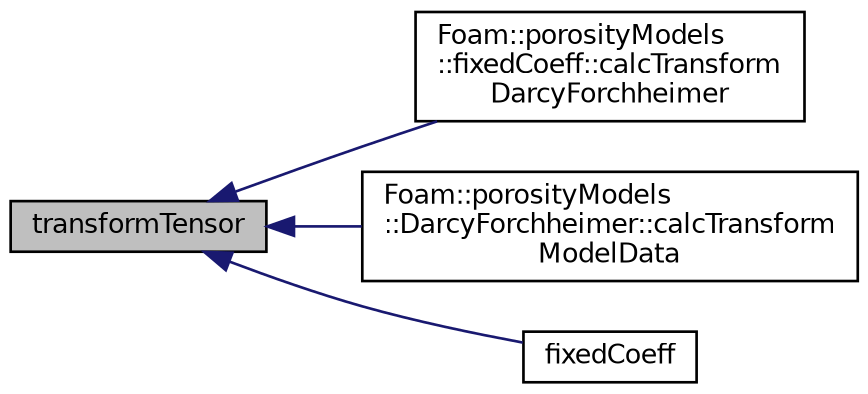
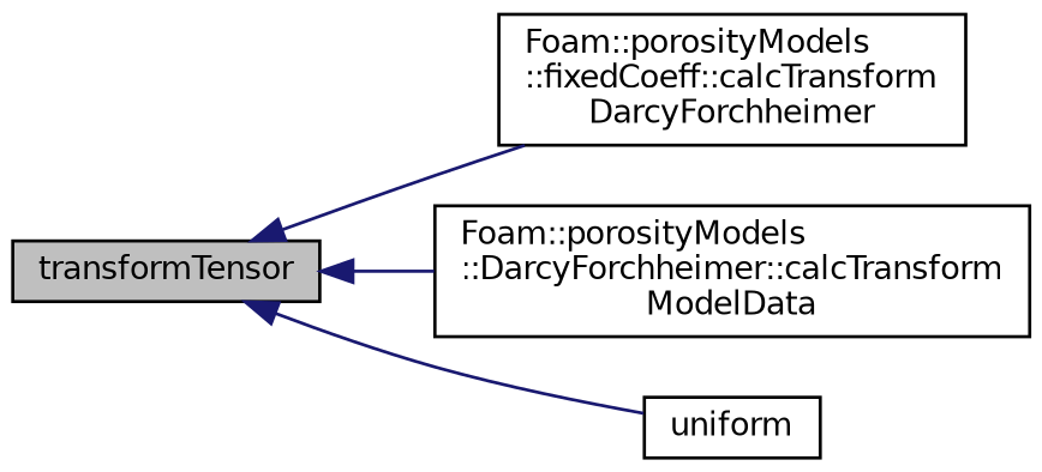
  digraph {
    rankdir=LR
    node [color=black fontname=Helvetica fontsize=10 shape=record]
    edge [color=midnightblue dir=back fontname=Helvetica fontsize=10 labelfontname=Helvetica labelfontsize=10 style=solid]
    n1 [fillcolor=grey75 fontcolor=black height=0.2 label=transformTensor style=filled width=0.4]
    n2 [height=0.2 label="Foam::porosityModels\l::fixedCoeff::calcTransform\lDarcyForchheimer" width=0.4]
    n3 [height=0.2 label="Foam::porosityModels\l::DarcyForchheimer::calcTransform\lModelData" width=0.4]
-   n4 [height=0.2 label=fixedCoeff width=0.4]
+   n4 [height=0.2 label=uniform width=0.4]
    n1 -> n2
    n1 -> n3
    n1 -> n4
  }
